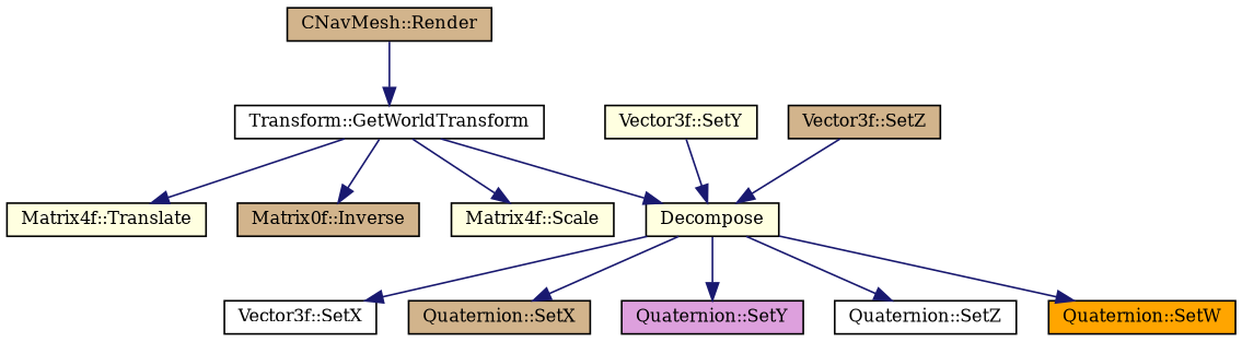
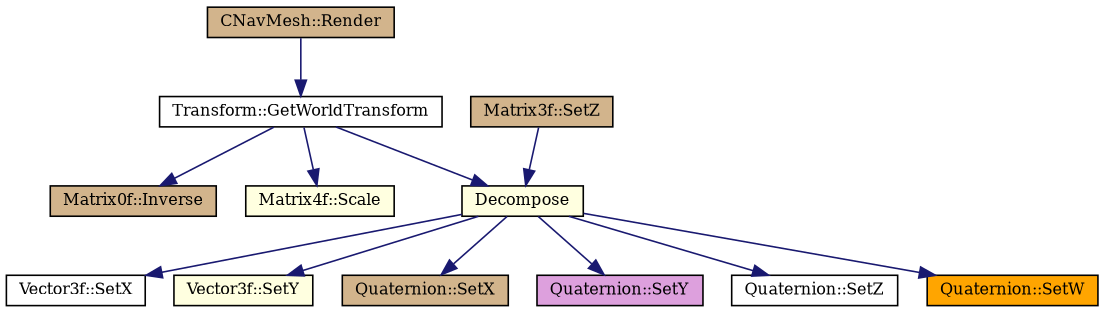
  digraph {
    fontname="DejaVu Serif"
    rankdir=TB
    node [color=black fillcolor=tan fontname="DejaVu Serif" fontsize=10 shape=record style=filled]
    edge [color=midnightblue fontname="DejaVu Serif" fontsize=10 labelfontname=Helvetica labelfontsize=10 style=solid]
    n1 [fontcolor=black height=0.2 label="CNavMesh::Render" width=0.4]
    n2 [fillcolor=white height=0.2 label="Transform::GetWorldTransform" width=0.4]
-   n3 [fillcolor=lightyellow height=0.2 label="Matrix4f::Translate" width=0.4]
    n4 [height=0.2 label="Matrix0f::Inverse" width=0.4]
    n5 [fillcolor=lightyellow height=0.2 label="Matrix4f::Scale" width=0.4]
    n6 [fillcolor=lightyellow height=0.2 label=Decompose width=0.4]
    n7 [fillcolor=white height=0.2 label="Vector3f::SetX" width=0.4]
    n8 [fillcolor=lightyellow height=0.2 label="Vector3f::SetY" width=0.4]
    n9 [height=0.2 label="Quaternion::SetX" width=0.4]
    n10 [fillcolor=plum height=0.2 label="Quaternion::SetY" width=0.4]
    n11 [fillcolor=white height=0.2 label="Quaternion::SetZ" width=0.4]
    n12 [fillcolor=orange height=0.2 label="Quaternion::SetW" width=0.4]
-   n13 [height=0.2 label="Vector3f::SetZ" width=0.4]
+   n13 [height=0.2 label="Matrix3f::SetZ" width=0.4]
    n1 -> n2
-   n2 -> n3
    n2 -> n4
    n2 -> n5
    n2 -> n6
    n6 -> n7
-   n8 -> n6
+   n6 -> n8
    n6 -> n9
    n6 -> n10
    n6 -> n11
    n6 -> n12
    n13 -> n6
  }
